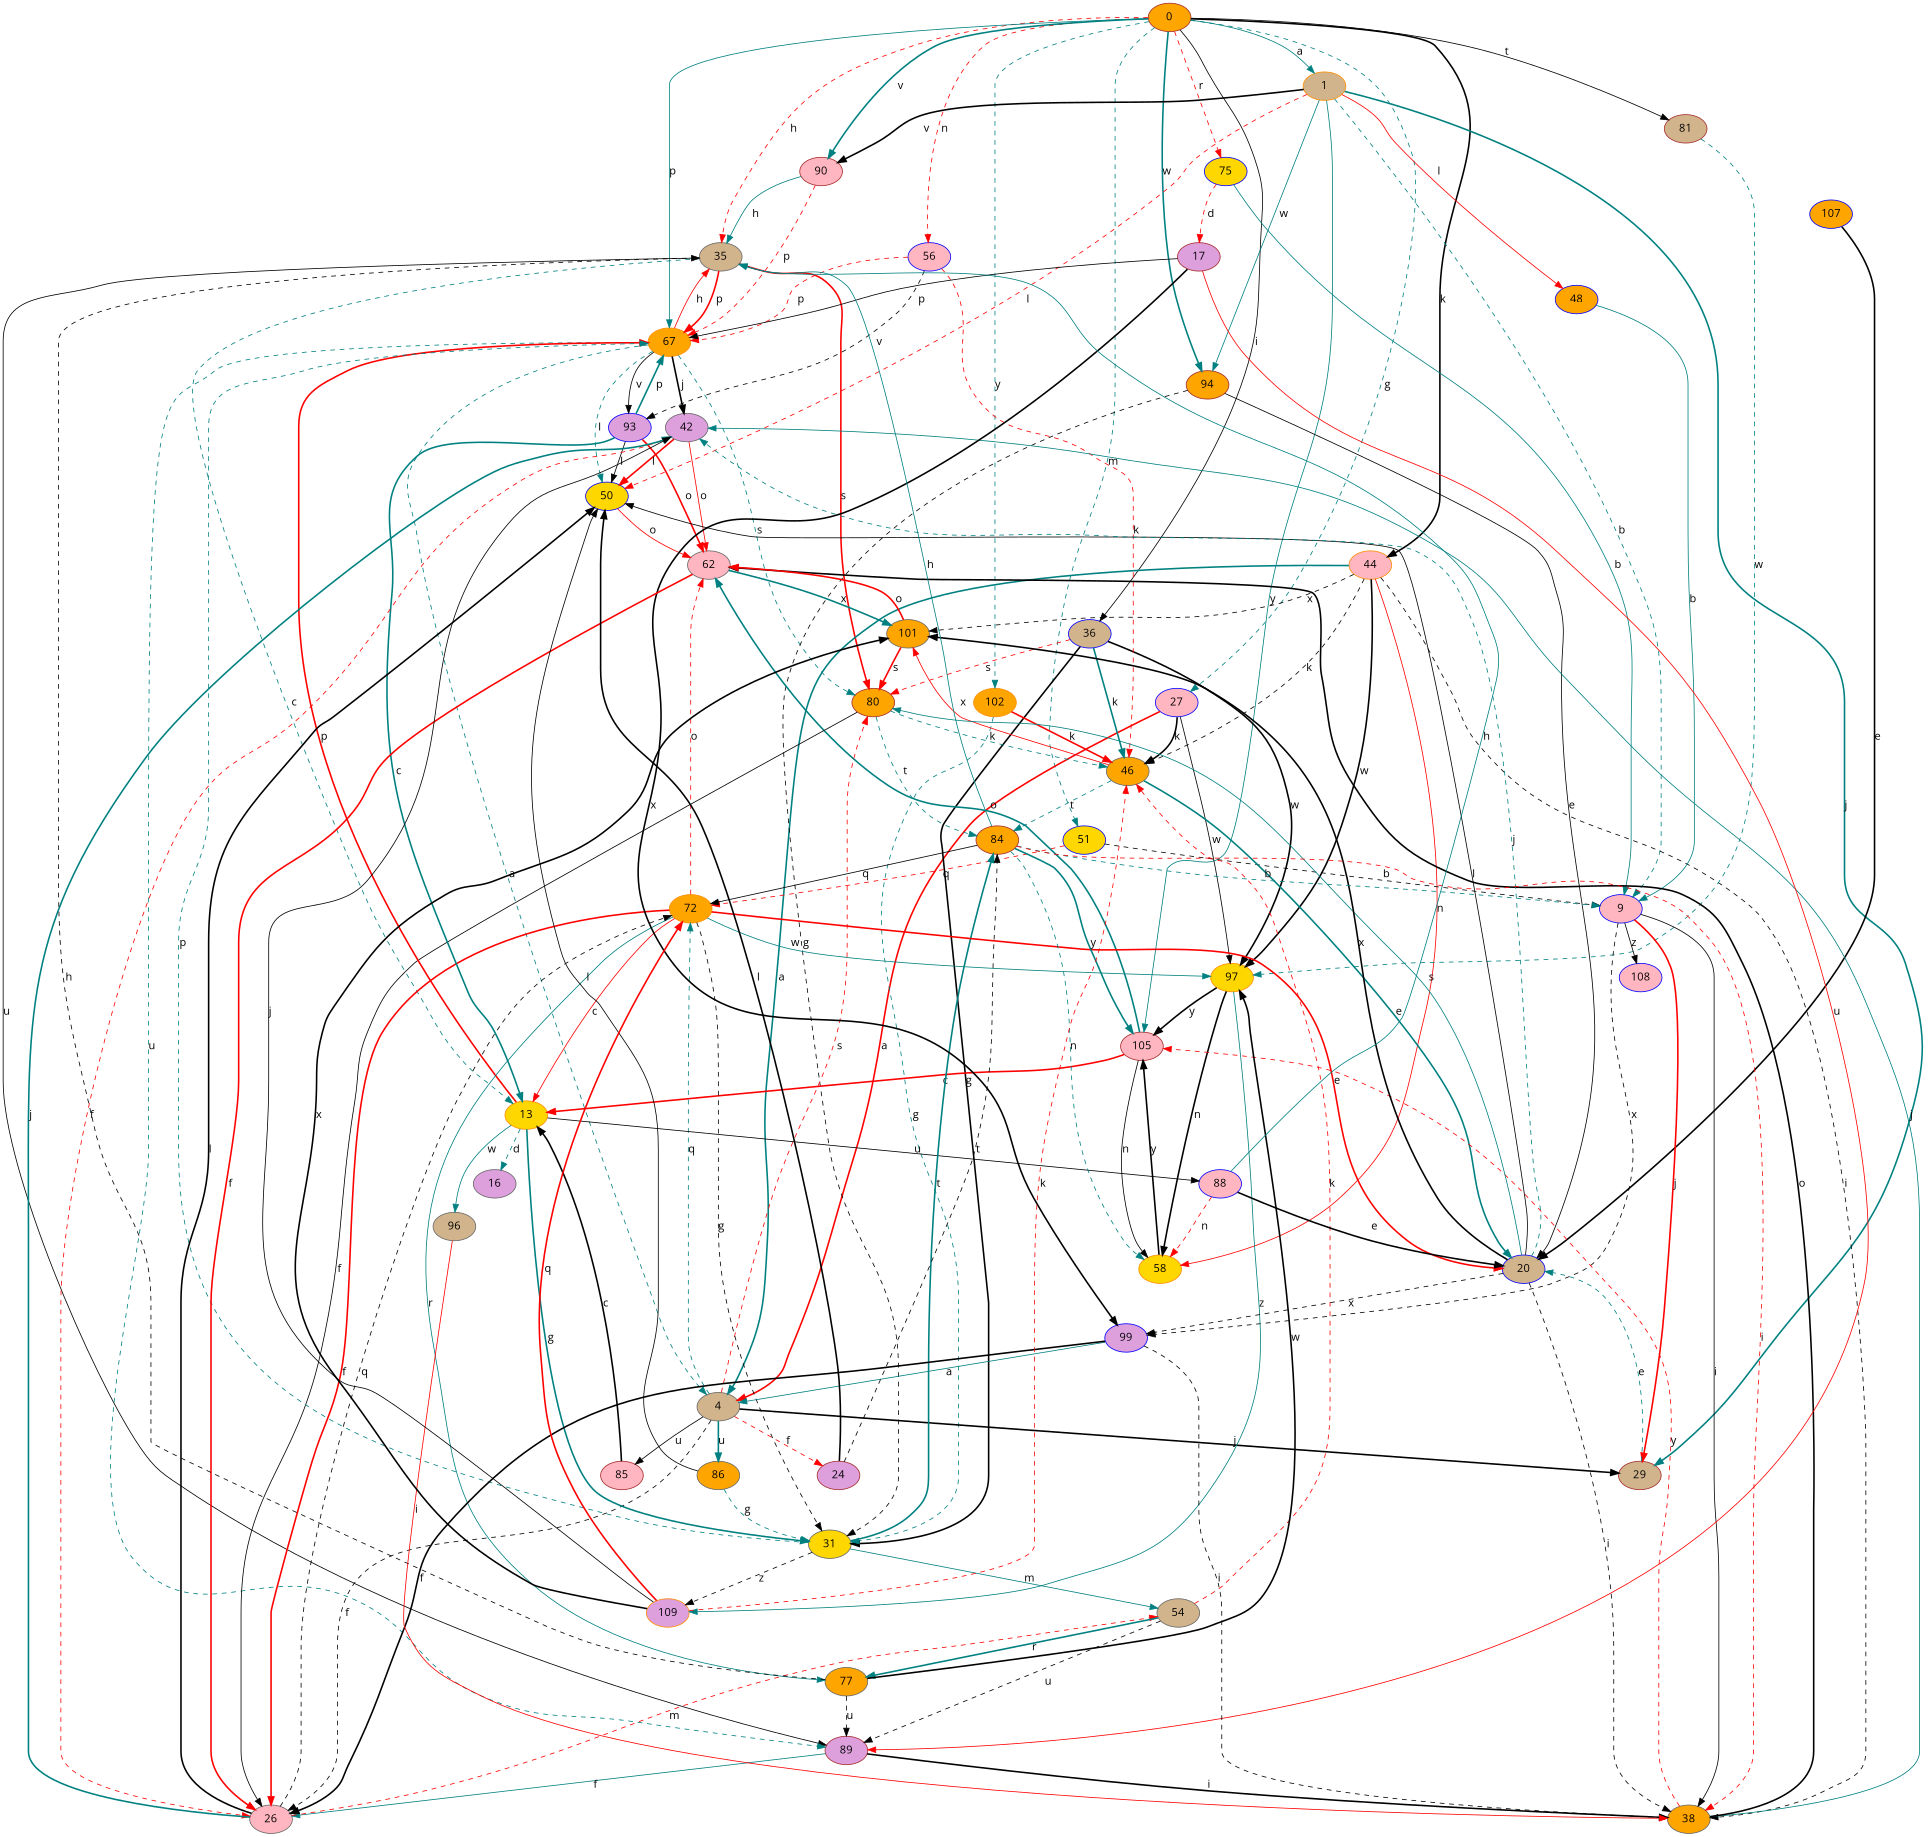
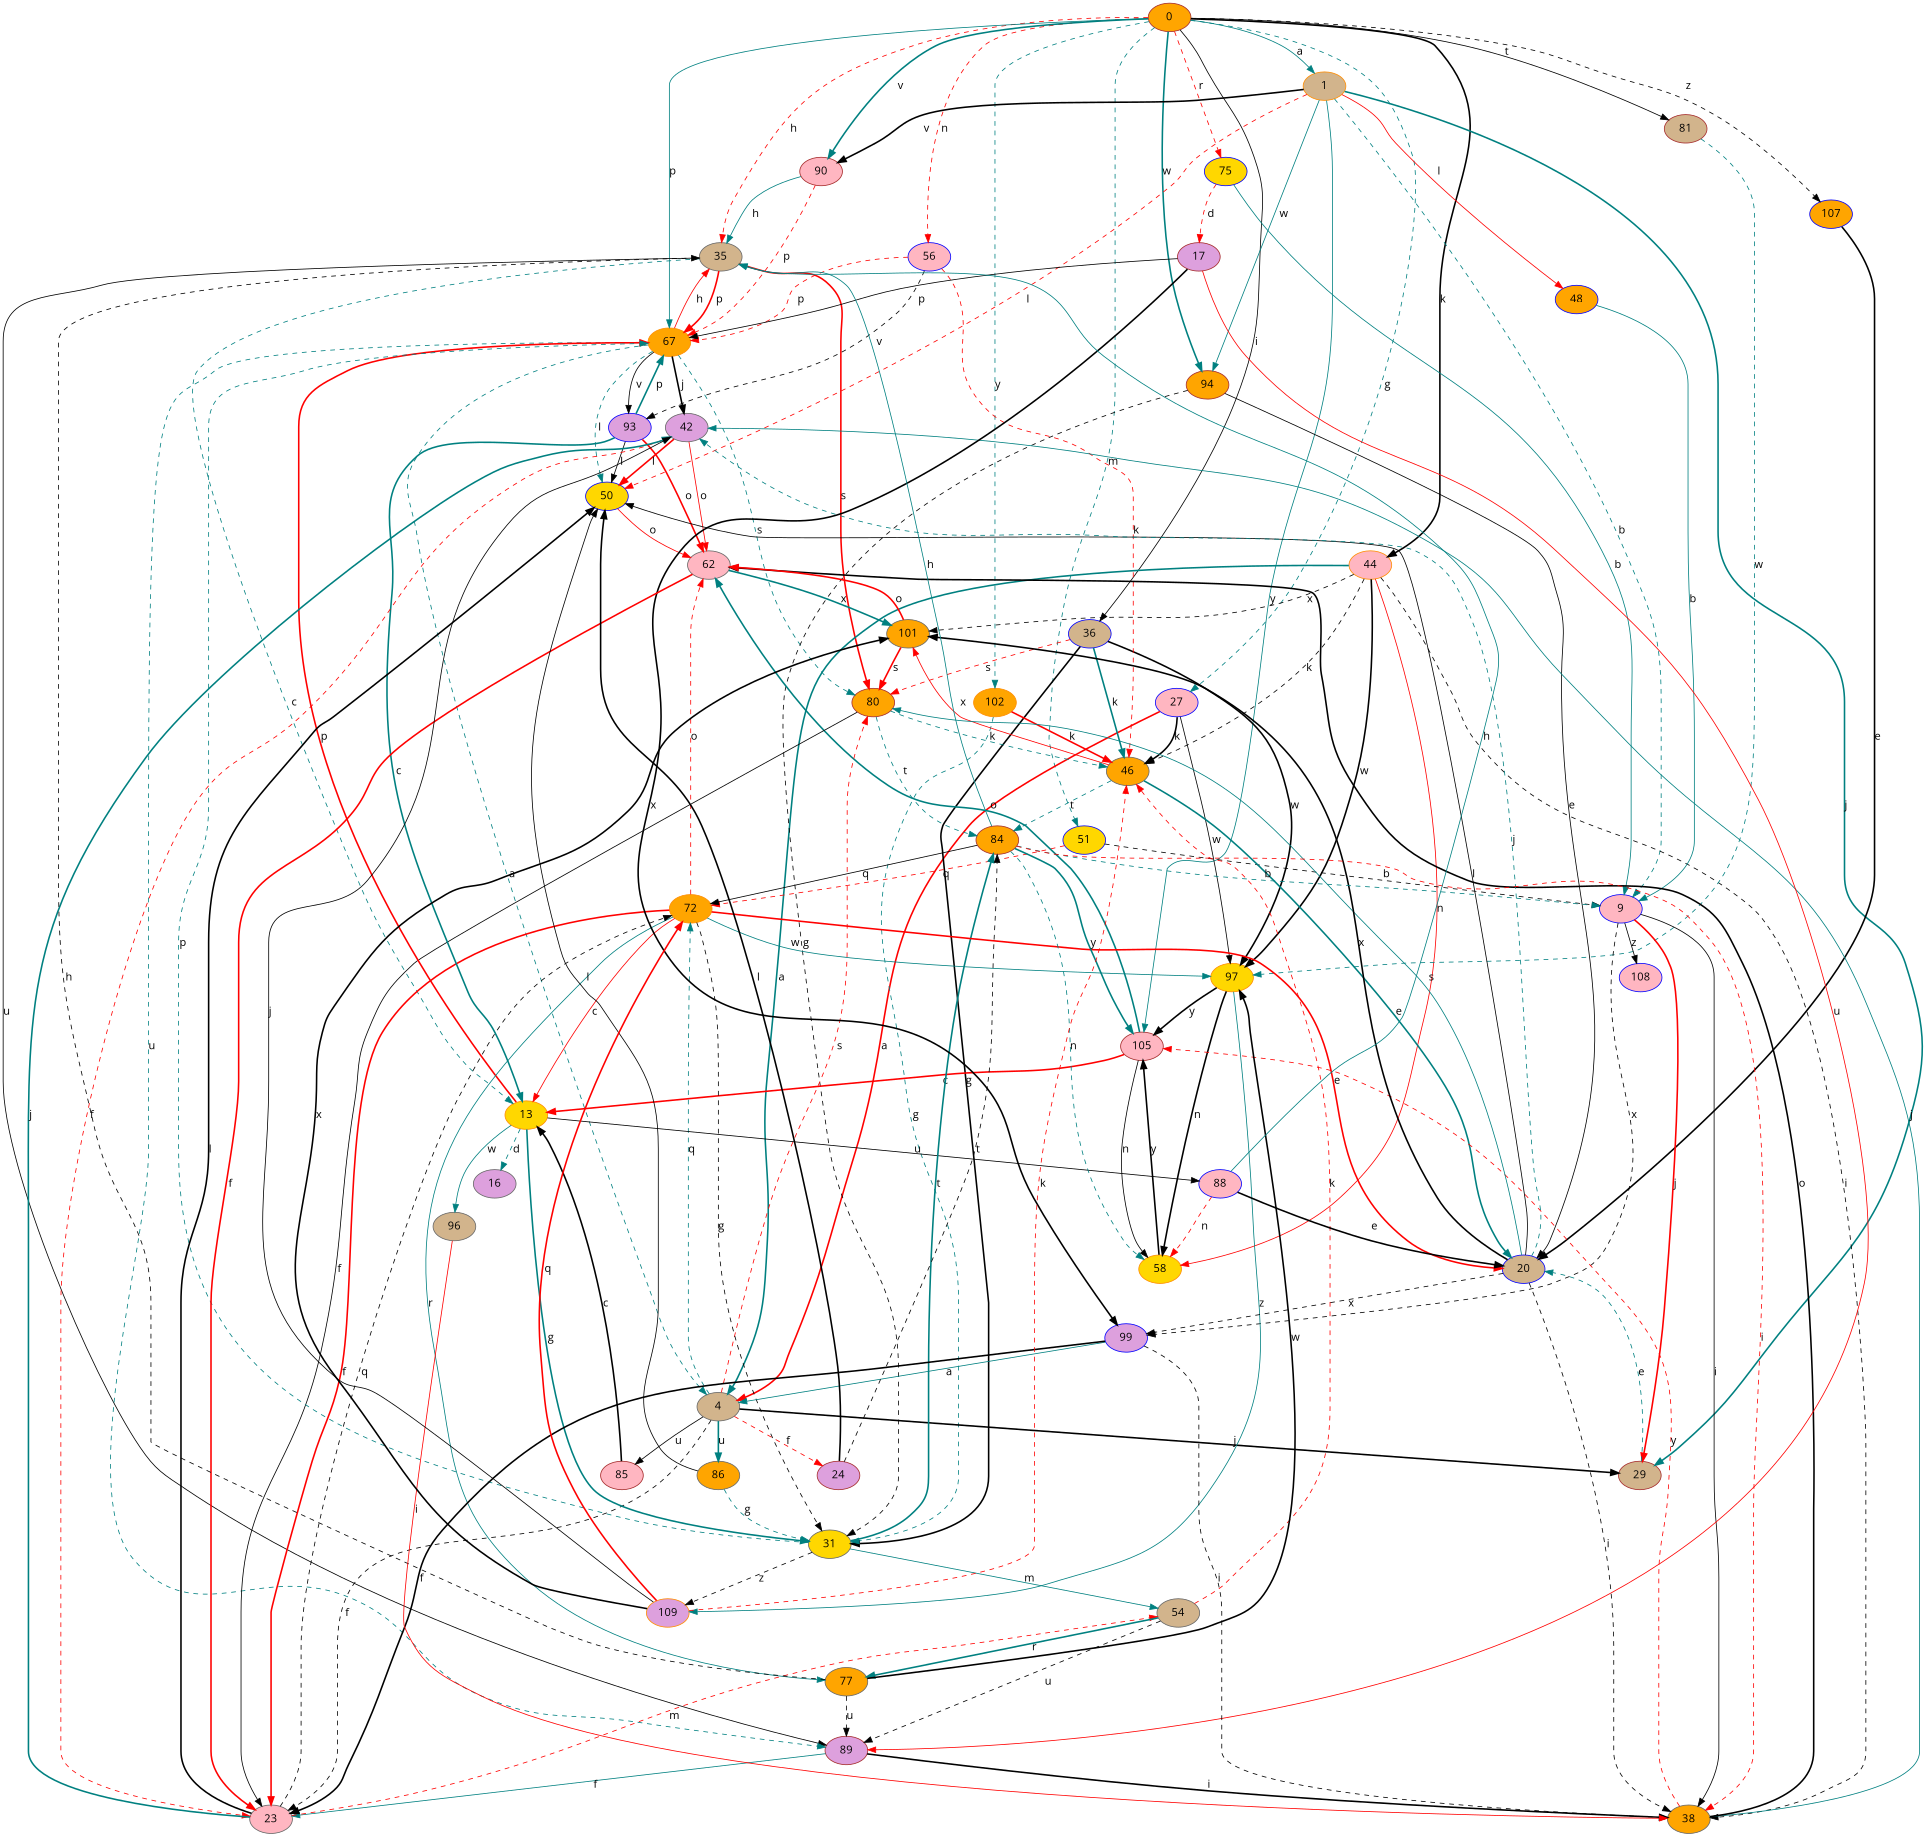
  strict digraph {
    fontname="Open Sans"
    node [color=blue fillcolor=orange fontname="Open Sans" style=filled]
    edge [color=black fontname="Open Sans" style=dashed]
    0 [color=brown]
    1 [color=darkorange fillcolor=tan]
    27 [fillcolor=lightpink]
    35 [color=gray40 fillcolor=tan]
    36 [fillcolor=tan]
    44 [color=darkorange fillcolor=lightpink]
    51 [fillcolor=gold]
    56 [fillcolor=lightpink]
    67 [color=darkorange]
    75 [fillcolor=gold]
    81 [color=brown fillcolor=tan]
    90 [color=brown fillcolor=lightpink]
    94 [color=brown]
    102 [color=darkorange]
    107
    9 [fillcolor=lightpink]
    n17 [color=brown fillcolor=tan label=29]
    48
    50 [fillcolor=gold]
    105 [color=brown fillcolor=lightpink]
    4 [color=gray40 fillcolor=tan]
    46 [color=gray40]
    97 [color=darkorange fillcolor=gold]
    80 [color=brown]
    13 [color=darkorange fillcolor=gold]
    89 [color=brown fillcolor=plum]
    31 [color=gray40 fillcolor=gold]
    38 [color=gray40]
    101 [color=gray40]
    58 [color=darkorange fillcolor=gold]
    72 [color=darkorange]
    93 [fillcolor=plum]
    42 [color=gray40 fillcolor=plum]
    17 [color=brown fillcolor=plum]
    n35 [fillcolor=tan label=20]
    99 [fillcolor=plum]
    108 [fillcolor=lightpink]
    62 [color=gray40 fillcolor=lightpink]
    24 [color=brown fillcolor=plum]
-   26 [color=gray40 fillcolor=lightpink]
+   26 [color=gray40 fillcolor=lightpink label=23]
    85 [color=brown fillcolor=lightpink]
    86 [color=gray40]
    84 [color=brown]
    54 [color=gray40 fillcolor=tan]
    77 [color=gray40]
    16 [color=gray40 fillcolor=plum]
    88 [fillcolor=lightpink]
    96 [color=gray40 fillcolor=tan]
    109 [color=darkorange fillcolor=plum]
    0 -> 1 [color=teal label=a style=solid]
    0 -> 27 [color=teal label=g]
    0 -> 35 [color=red label=h]
    0 -> 36 [label=i style=solid]
    0 -> 44 [label=k style=bold]
    0 -> 51 [color=teal label=m]
    0 -> 56 [color=red label=n]
    0 -> 67 [color=teal label=p style=solid]
    0 -> 75 [color=red label=r]
    0 -> 81 [label=t style=solid]
    0 -> 90 [color=teal label=v style=bold]
    0 -> 94 [color=teal label=w style=bold]
    0 -> 102 [color=teal label=y]
+   0 -> 107 [label=z]
    1 -> 90 [label=v style=bold]
    1 -> 94 [color=teal label=w style=solid]
    1 -> 9 [color=teal label=b]
    1 -> n17 [color=teal label=j style=bold]
    1 -> 48 [color=red label=l style=solid]
    1 -> 50 [color=red label=l]
    1 -> 105 [color=teal label=y style=solid]
    27 -> 4 [color=red label=a style=bold]
    27 -> 46 [label=k style=bold]
    27 -> 97 [label=w style=solid]
    35 -> 67 [color=red label=p style=bold]
    35 -> 80 [color=red label=s style=bold]
    35 -> 13 [color=teal label=c]
    35 -> 89 [label=u style=solid]
    36 -> 46 [color=teal label=k style=bold]
    36 -> 97 [label=w style=bold]
    36 -> 80 [color=red label=s]
    36 -> 31 [label=g style=bold]
    44 -> 4 [color=teal label=a style=bold]
    44 -> 46 [label=k]
    44 -> 97 [label=w style=bold]
    44 -> 38 [label=i]
    44 -> 101 [label=x]
    44 -> 58 [color=red label=n style=solid]
    51 -> 9 [label=b]
    51 -> 72 [color=red label=q]
    56 -> 67 [color=red label=p]
    56 -> 46 [color=red label=k]
    56 -> 93 [label=v]
    67 -> 35 [color=red label=h style=solid]
    67 -> 50 [color=teal label=l]
    67 -> 4 [color=teal label=a]
    67 -> 80 [color=teal label=s]
    67 -> 89 [color=teal label=u]
    67 -> 93 [label=v style=solid]
    67 -> 42 [label=j style=bold]
    75 -> 9 [color=teal label=b style=solid]
    75 -> 17 [color=red label=d]
    81 -> 97 [color=teal label=w]
    90 -> 35 [color=teal label=h style=solid]
    90 -> 67 [color=red label=p]
    94 -> 31 [label=g]
    94 -> n35 [label=e style=solid]
    102 -> 46 [color=red label=k style=bold]
    102 -> 31 [color=teal label=g]
    107 -> n35 [label=e style=bold]
    9 -> n17 [color=red label=j style=bold]
    9 -> 38 [label=i style=solid]
    9 -> 99 [label=x]
    9 -> 108 [label=z style=solid]
    n17 -> n35 [color=teal label=e]
    48 -> 9 [color=teal label=b style=solid]
    50 -> 62 [color=red label=o style=solid]
    105 -> 13 [color=red label=c style=bold]
    105 -> 58 [label=n style=solid]
    105 -> 62 [color=teal label=o style=bold]
    4 -> n17 [label=j style=bold]
    4 -> 80 [color=red label=s]
    4 -> 72 [color=teal label=q]
    4 -> 24 [color=red label=f]
    4 -> 26 [label=f]
    4 -> 85 [label=u style=solid]
    4 -> 86 [color=teal label=u style=bold]
    46 -> 101 [color=red label=x style=solid]
    46 -> n35 [color=teal label=e style=bold]
    46 -> 84 [color=teal label=t]
    97 -> 105 [label=y style=bold]
    97 -> 58 [label=n style=bold]
    97 -> 109 [color=teal label=z style=solid]
    80 -> 46 [color=teal label=k]
    80 -> 26 [label=f style=solid]
    80 -> 84 [color=teal label=t]
    13 -> 67 [color=red label=p style=bold]
    13 -> 31 [color=teal label=g style=bold]
    13 -> 16 [color=teal label=d]
    13 -> 88 [label=u style=solid]
    13 -> 96 [color=teal label=w style=solid]
    89 -> 38 [label=i style=bold]
    89 -> 26 [color=teal label=f style=solid]
    31 -> 67 [color=teal label=p]
    31 -> 84 [color=teal label=t style=bold]
    31 -> 54 [color=teal label=m style=solid]
    31 -> 109 [label=z]
    38 -> 105 [color=red label=y]
    38 -> 42 [color=teal label=j style=solid]
    38 -> 62 [label=o style=bold]
    101 -> 80 [color=red label=s style=bold]
    101 -> 62 [color=red label=o style=bold]
    58 -> 105 [label=y style=bold]
    72 -> 97 [color=teal label=w style=solid]
    72 -> 13 [color=red label=c style=solid]
    72 -> 31 [label=g]
    72 -> n35 [color=red label=e style=bold]
    72 -> 62 [color=red label=o]
    72 -> 26 [color=red label=f style=bold]
    72 -> 77 [color=teal label=r style=solid]
    93 -> 67 [color=teal label=p style=bold]
    93 -> 50 [label=l style=solid]
    93 -> 13 [color=teal label=c style=bold]
    93 -> 62 [color=red label=o style=bold]
    42 -> 50 [color=red label=l style=bold]
    42 -> 62 [color=red label=o style=solid]
    42 -> 26 [color=red label=f]
    17 -> 67 [label=p style=solid]
    17 -> 89 [color=red label=u style=solid]
    17 -> 99 [label=x style=bold]
    n35 -> 50 [label=l style=solid]
    n35 -> 80 [color=teal label=s style=solid]
    n35 -> 38 [label=i]
    n35 -> 101 [label=x style=bold]
    n35 -> 42 [color=teal label=j]
    n35 -> 99 [label=x]
    99 -> 4 [color=teal label=a style=solid]
    99 -> 38 [label=i]
    99 -> 26 [label=f style=bold]
    62 -> 101 [color=teal label=x style=bold]
    62 -> 26 [color=red label=f style=bold]
    24 -> 50 [label=l style=bold]
    24 -> 84 [label=t]
    26 -> 50 [label=l style=bold]
    26 -> 72 [label=q]
    26 -> 42 [color=teal label=j style=bold]
    26 -> 54 [color=red label=m]
    85 -> 13 [label=c style=bold]
    86 -> 50 [label=l style=solid]
    86 -> 31 [color=teal label=g]
    84 -> 35 [color=teal label=h style=solid]
    84 -> 9 [color=teal label=b]
    84 -> 105 [color=teal label=y style=bold]
    84 -> 38 [color=red label=i]
    84 -> 58 [color=teal label=n]
    84 -> 72 [label=q style=solid]
    54 -> 46 [color=red label=k]
    54 -> 89 [label=u]
    54 -> 77 [color=teal label=r style=bold]
    77 -> 35 [label=h]
    77 -> 97 [label=w style=bold]
    77 -> 89 [label=u]
    88 -> 35 [color=teal label=h style=solid]
    88 -> 58 [color=red label=n]
    88 -> n35 [label=e style=bold]
    96 -> 38 [color=red label=i style=solid]
    109 -> 46 [color=red label=k]
    109 -> 101 [label=x style=bold]
    109 -> 72 [color=red label=q style=bold]
    109 -> 42 [label=j style=solid]
  }
